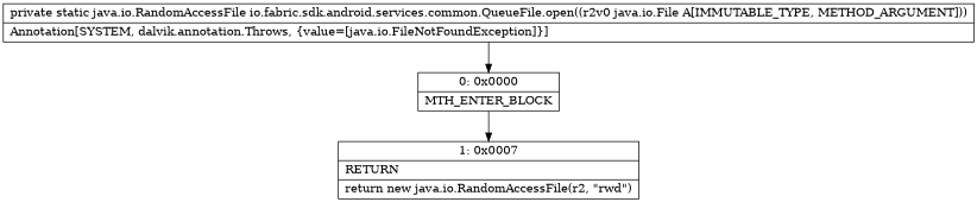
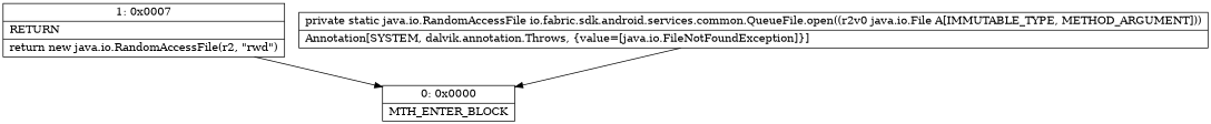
  digraph {
    node [shape=record]
    n1 [label="{0\:\ 0x0000|MTH_ENTER_BLOCK\l}"]
    n2 [label="{1\:\ 0x0007|RETURN\l|return new java.io.RandomAccessFile(r2, \"rwd\")\l}"]
    n3 [label="{private static java.io.RandomAccessFile io.fabric.sdk.android.services.common.QueueFile.open((r2v0 java.io.File A[IMMUTABLE_TYPE, METHOD_ARGUMENT]))  | Annotation[SYSTEM, dalvik.annotation.Throws, \{value=[java.io.FileNotFoundException]\}]\l}"]
-   n1 -> n2
+   n2 -> n1
    n3 -> n1
  }
